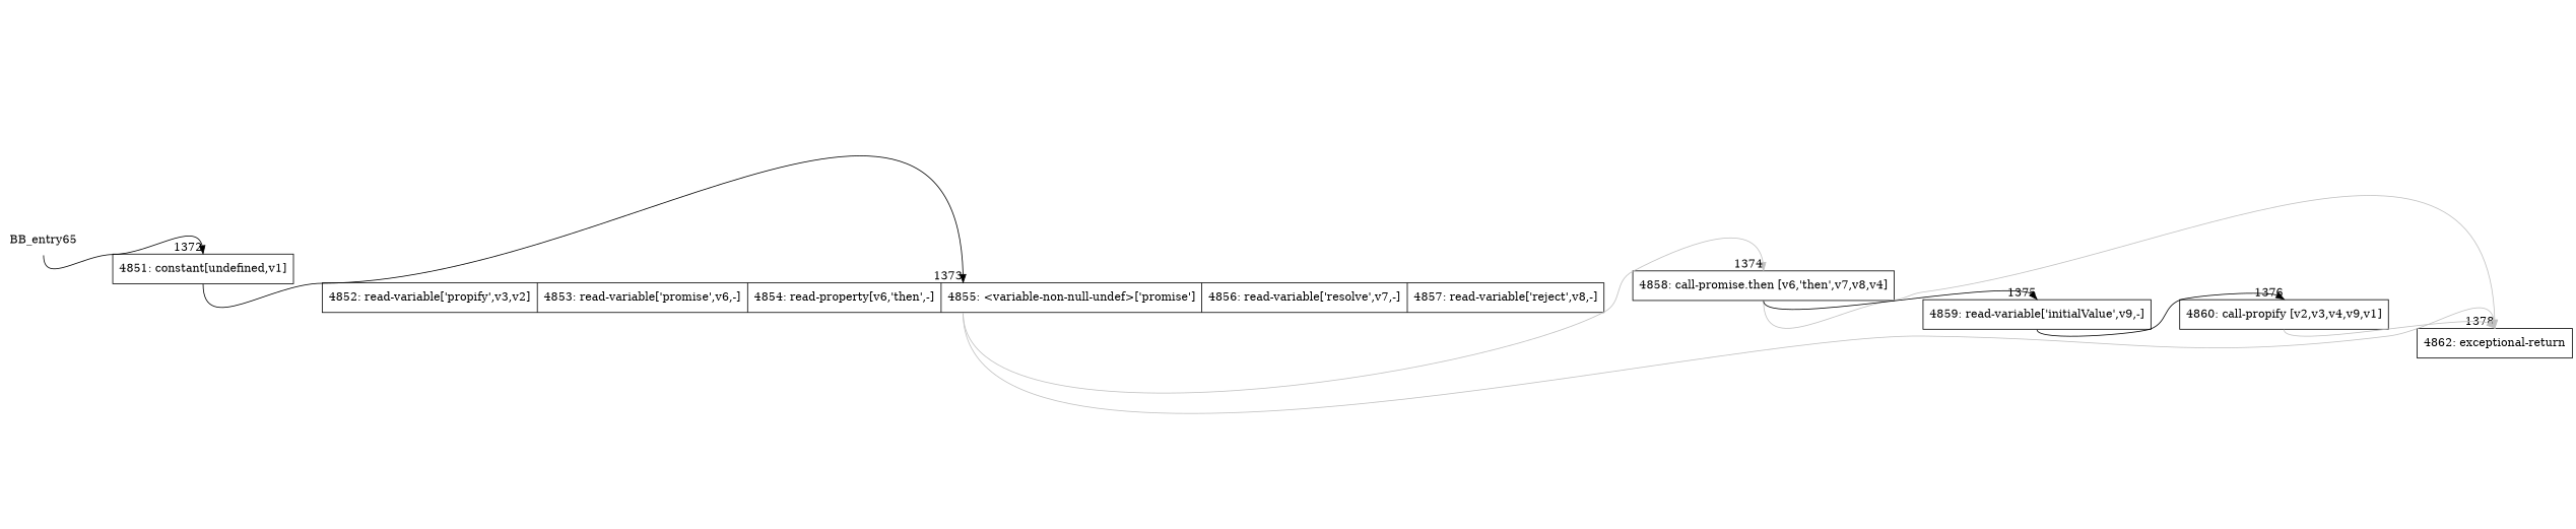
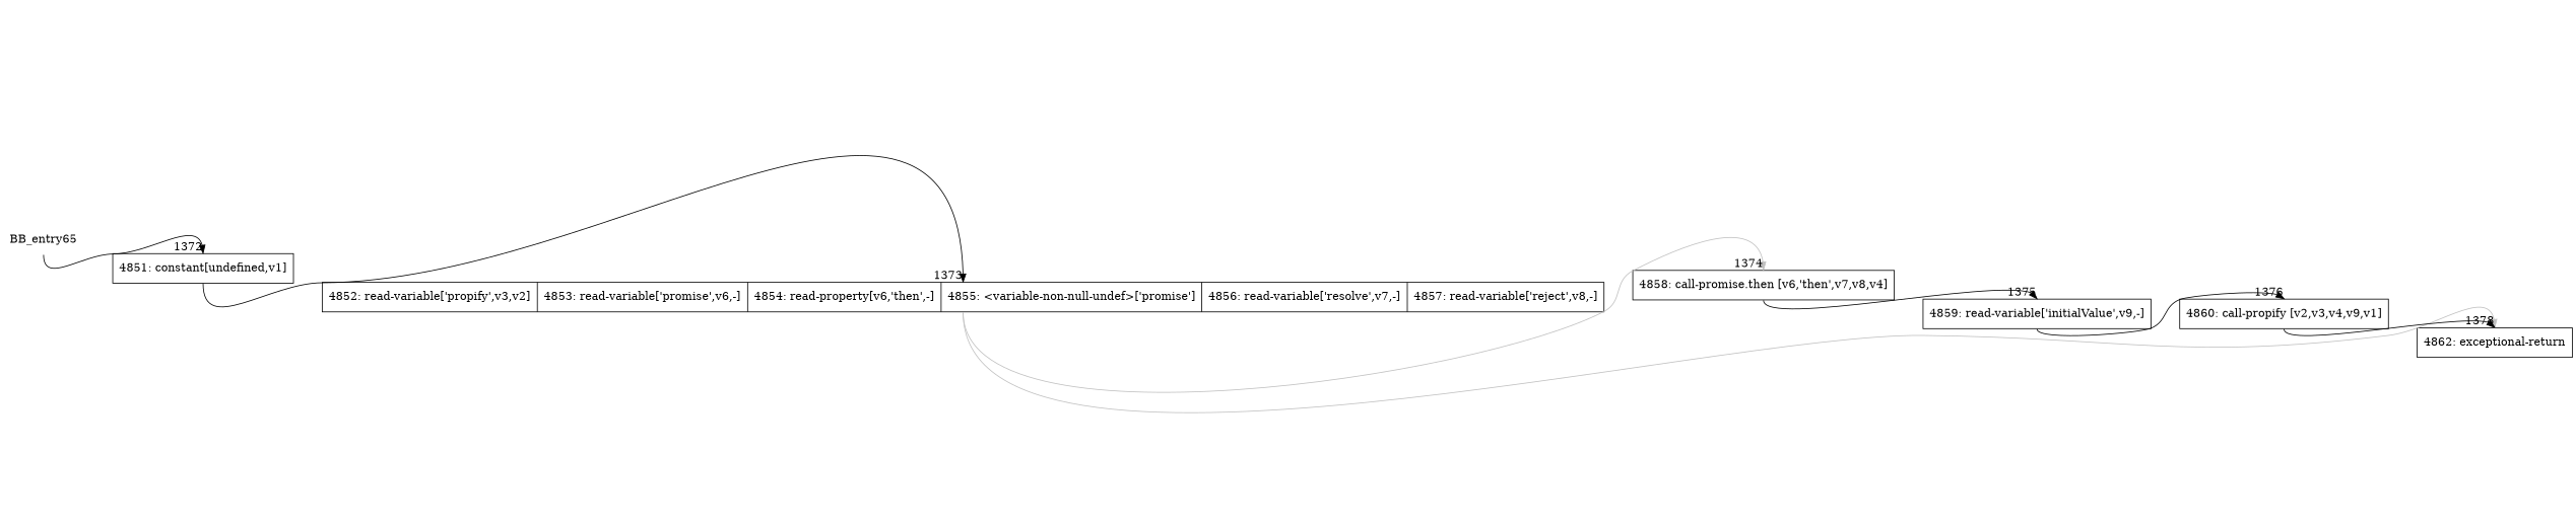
  digraph {
    rankdir=LR
    node [shape=record]
    edge [headport=n tailport=s]
    n1 [label=BB_entry65 shape=none]
    n2 [label="{4851: constant[undefined,v1]}"]
    n3 [label="{4852: read-variable['propify',v3,v2]|4853: read-variable['promise',v6,-]|4854: read-property[v6,'then',-]|4855: \<variable-non-null-undef\>['promise']|4856: read-variable['resolve',v7,-]|4857: read-variable['reject',v8,-]}"]
    n4 [label="{4858: call-promise.then [v6,'then',v7,v8,v4]}"]
    n5 [label="{4862: exceptional-return}"]
    n6 [label="{4859: read-variable['initialValue',v9,-]}"]
    n7 [label="{4860: call-propify [v2,v3,v4,v9,v1]}"]
    n1 -> n2 [headlabel="    1372"]
    n2 -> n3 [headlabel="      1373"]
    n3 -> n4 [color=gray headlabel="      1374"]
    n3 -> n5 [color=gray headlabel="      1378"]
-   n4 -> n5 [color=gray]
    n4 -> n6 [headlabel="      1375"]
    n6 -> n7 [headlabel="      1376"]
-   n7 -> n5 [color=gray]
+   n7 -> n5 [color=black]
  }
